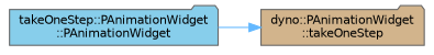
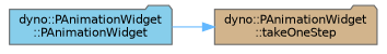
  digraph {
    rankdir=RL
    node [fontname=Helvetica fontsize=10 shape=folder style=filled]
    n1 [color=gray40 fillcolor=tan fontcolor=black height=0.2 label="dyno::PAnimationWidget\l::takeOneStep" width=0.4]
-   n2 [color=grey40 fillcolor=skyblue height=0.2 label="takeOneStep::PAnimationWidget\l::PAnimationWidget" width=0.4]
+   n2 [color=grey40 fillcolor=skyblue height=0.2 label="dyno::PAnimationWidget\l::PAnimationWidget" width=0.4]
    n1 -> n2 [color=steelblue1 dir=back fontname=Helvetica fontsize=10 labelfontname=Helvetica labelfontsize=10 style=solid]
  }
